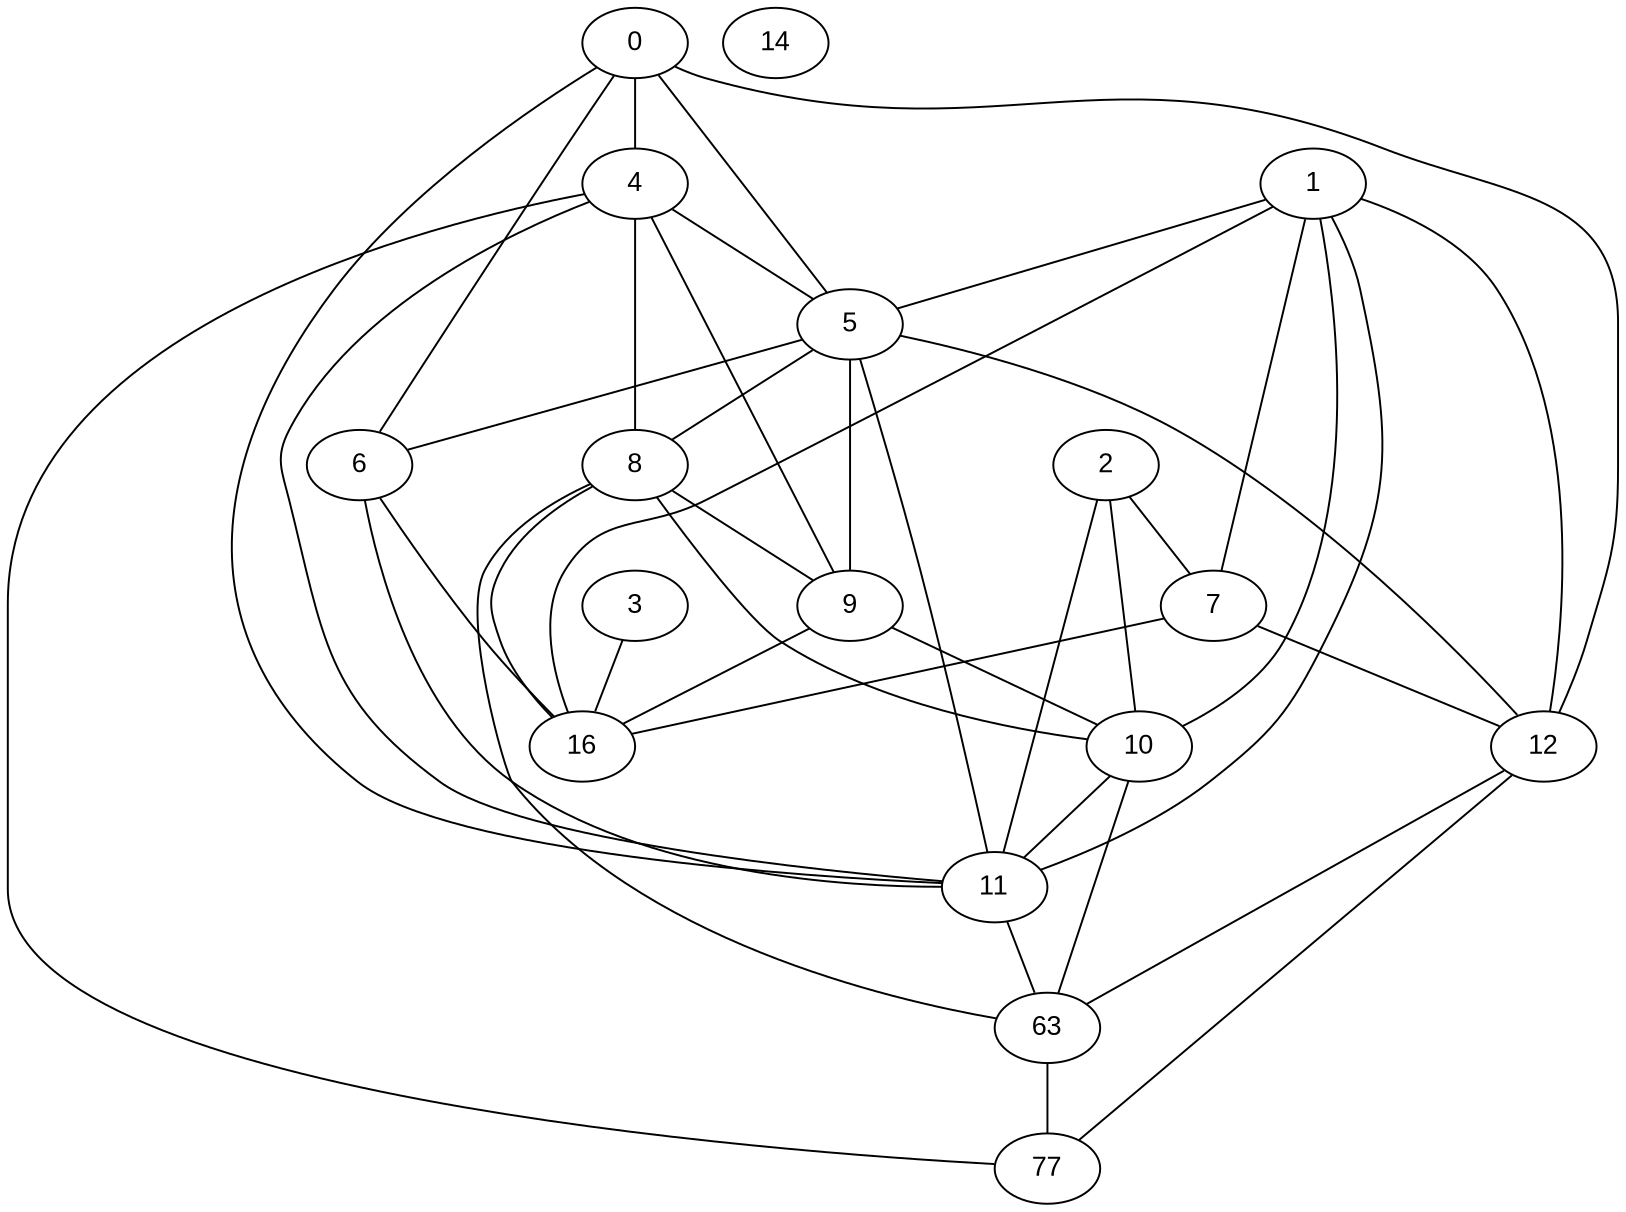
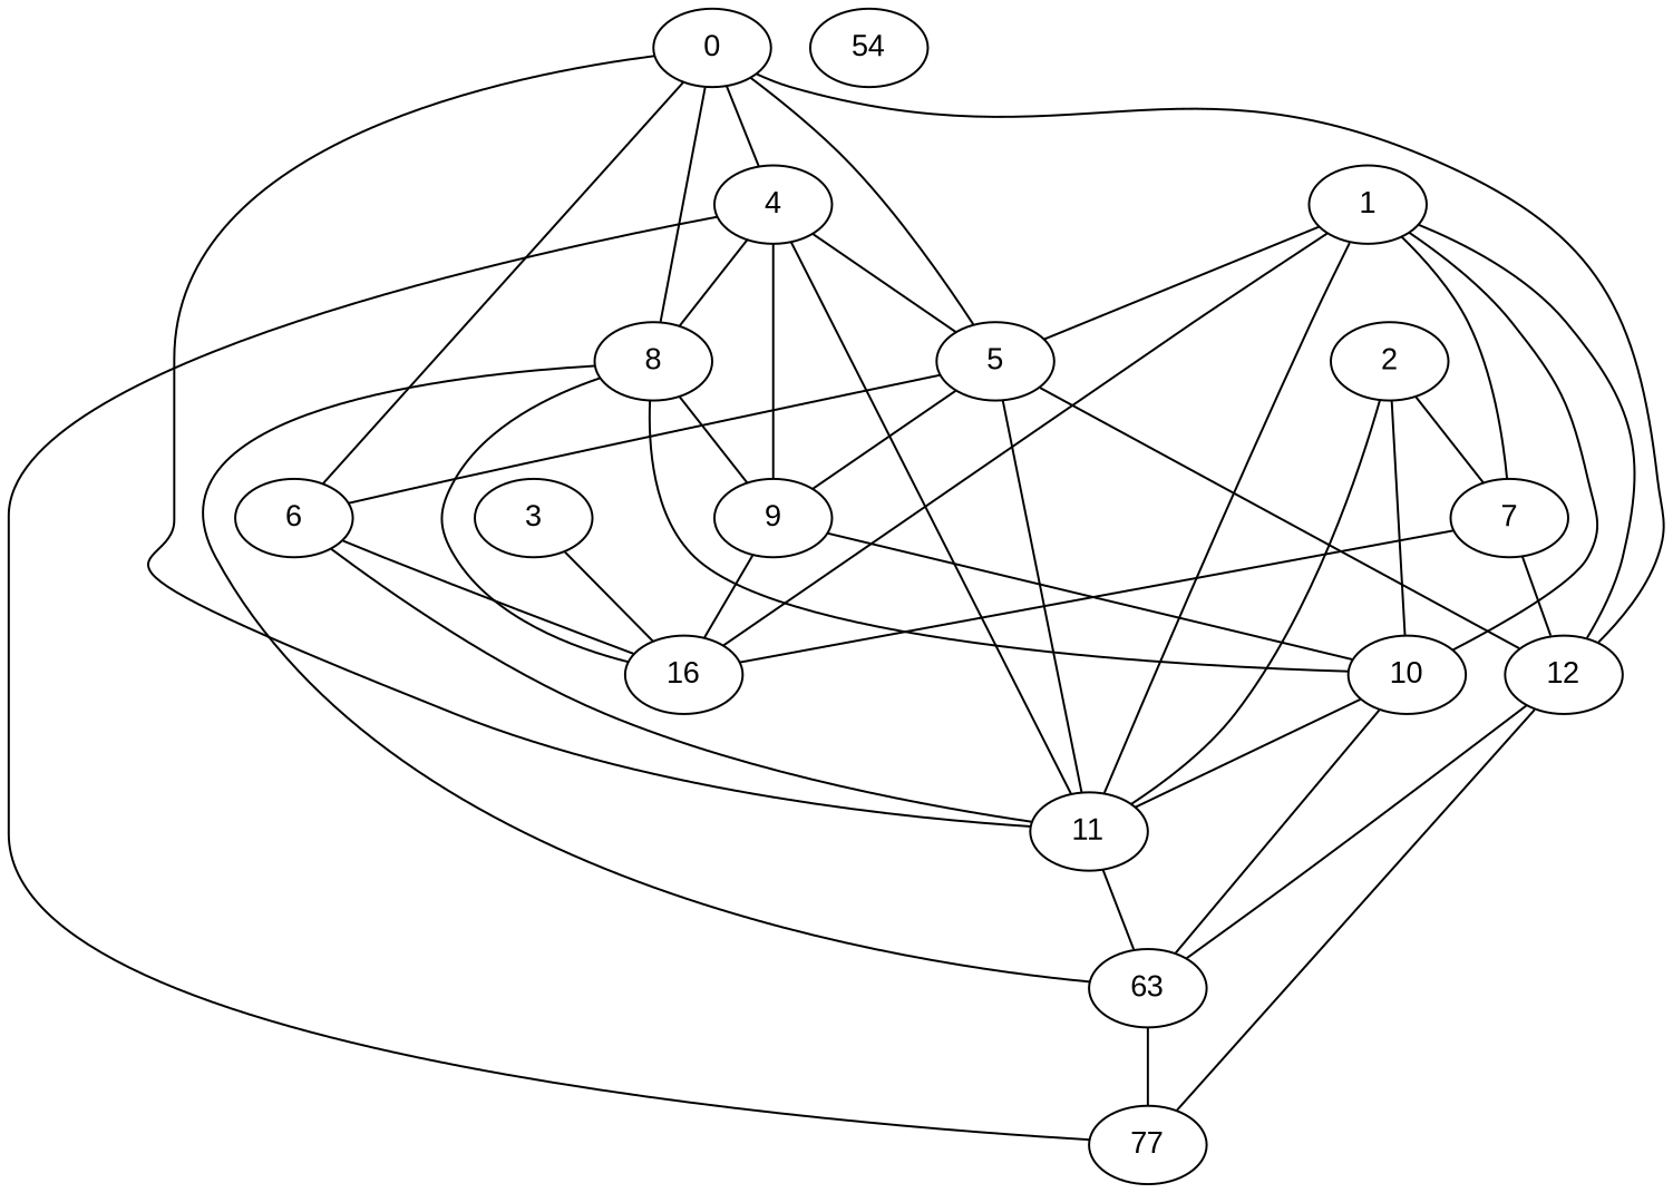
  graph {
    node [fillcolor=white fontname=Arial style=filled]
    0
    4
    5
    6
    11
    12
    8
    9
    n9 [label=77]
    16
    n11 [label=63]
    1
    7
    10
    2
    3
-   14
+   14 [label=54]
    0 -- 4
    0 -- 5
    0 -- 6
    0 -- 11
    0 -- 12
    4 -- 5
    4 -- 11
    4 -- 8
    4 -- 9
    4 -- n9
    5 -- 6
    5 -- 11
    5 -- 12
-   5 -- 8
+   0 -- 8
    5 -- 9
    6 -- 11
    6 -- 16
    11 -- n11
    12 -- n9
    12 -- n11
    8 -- 9
    8 -- 16
    8 -- n11
    8 -- 10
    9 -- 16
    9 -- 10
    n11 -- n9
    1 -- 5
    1 -- 11
    1 -- 12
    1 -- 16
    1 -- 7
    1 -- 10
    7 -- 12
    7 -- 16
    10 -- 11
    10 -- n11
    2 -- 11
    2 -- 7
    2 -- 10
    3 -- 16
  }
